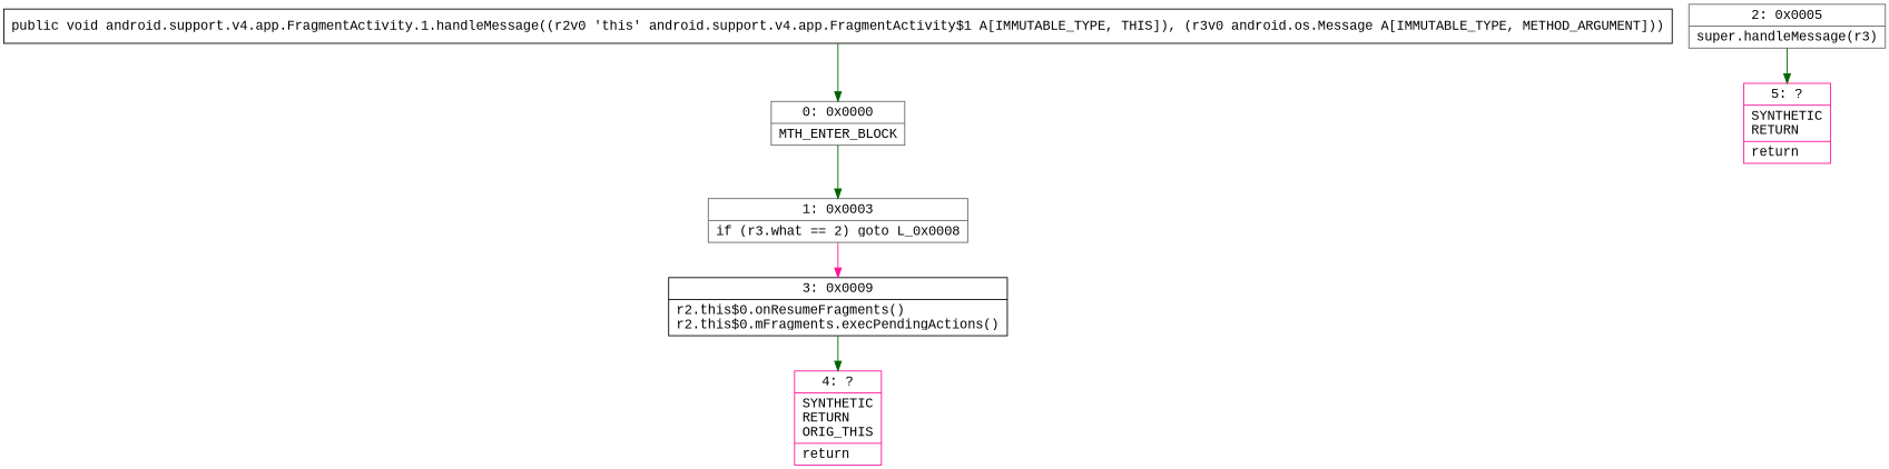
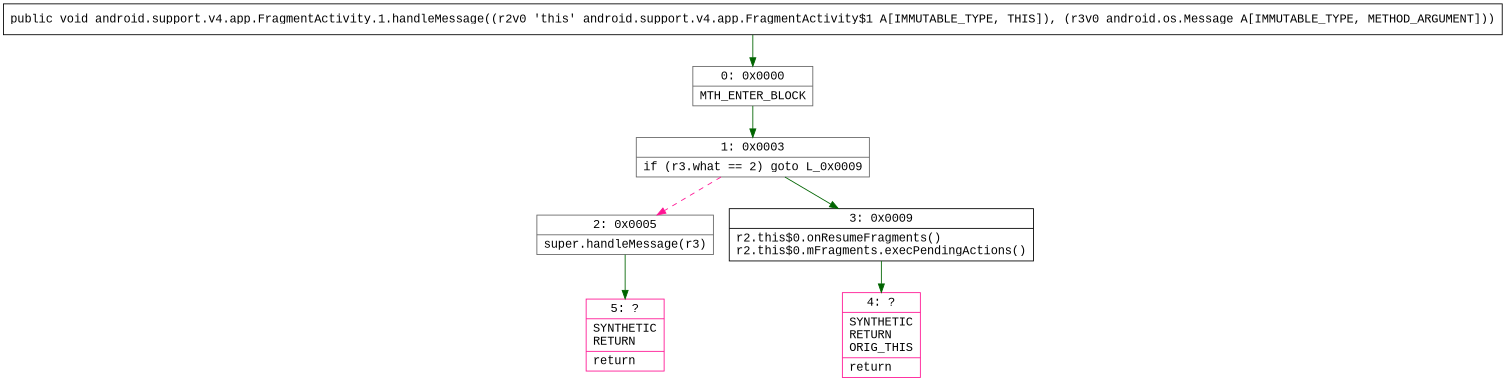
  digraph {
    fontname="Liberation Mono"
    node [color=gray40 fontname="Liberation Mono" shape=record]
    edge [color=darkgreen fontname="Liberation Mono"]
    n1 [label="{0\:\ 0x0000|MTH_ENTER_BLOCK\l}"]
-   n2 [label="{1\:\ 0x0003|if (r3.what == 2) goto L_0x0008\l}"]
+   n2 [label="{1\:\ 0x0003|if (r3.what == 2) goto L_0x0009\l}"]
    n3 [label="{2\:\ 0x0005|super.handleMessage(r3)\l}"]
    n4 [color=black label="{3\:\ 0x0009|r2.this$0.onResumeFragments()\lr2.this$0.mFragments.execPendingActions()\l}"]
    n5 [color=deeppink label="{5\:\ ?|SYNTHETIC\lRETURN\l|return\l}"]
    n6 [color=deeppink label="{4\:\ ?|SYNTHETIC\lRETURN\lORIG_THIS\l|return\l}"]
    n7 [color=black label="{public void android.support.v4.app.FragmentActivity.1.handleMessage((r2v0 'this' android.support.v4.app.FragmentActivity$1 A[IMMUTABLE_TYPE, THIS]), (r3v0 android.os.Message A[IMMUTABLE_TYPE, METHOD_ARGUMENT])) }"]
    n1 -> n2
-   n2 -> n4 [color=deeppink]
+   n2 -> n3 [color=deeppink style=dashed]
+   n2 -> n4
    n3 -> n5
    n4 -> n6
    n7 -> n1
  }
